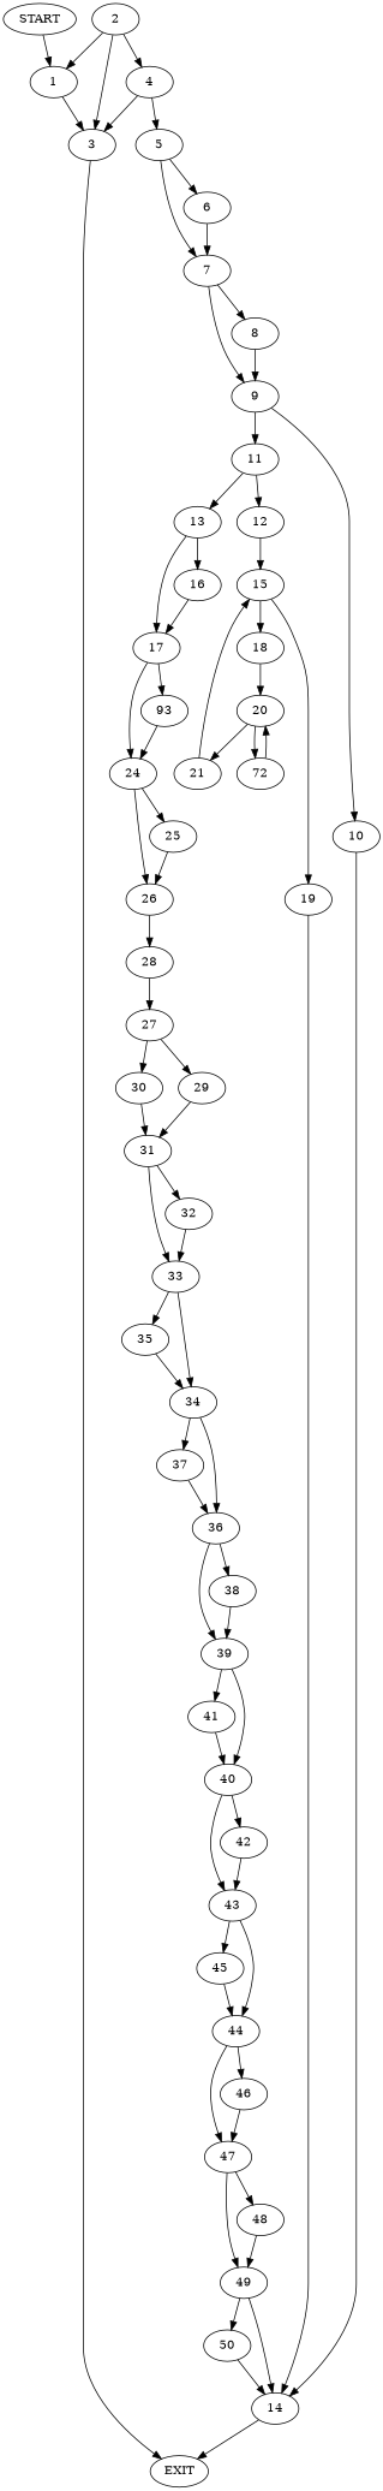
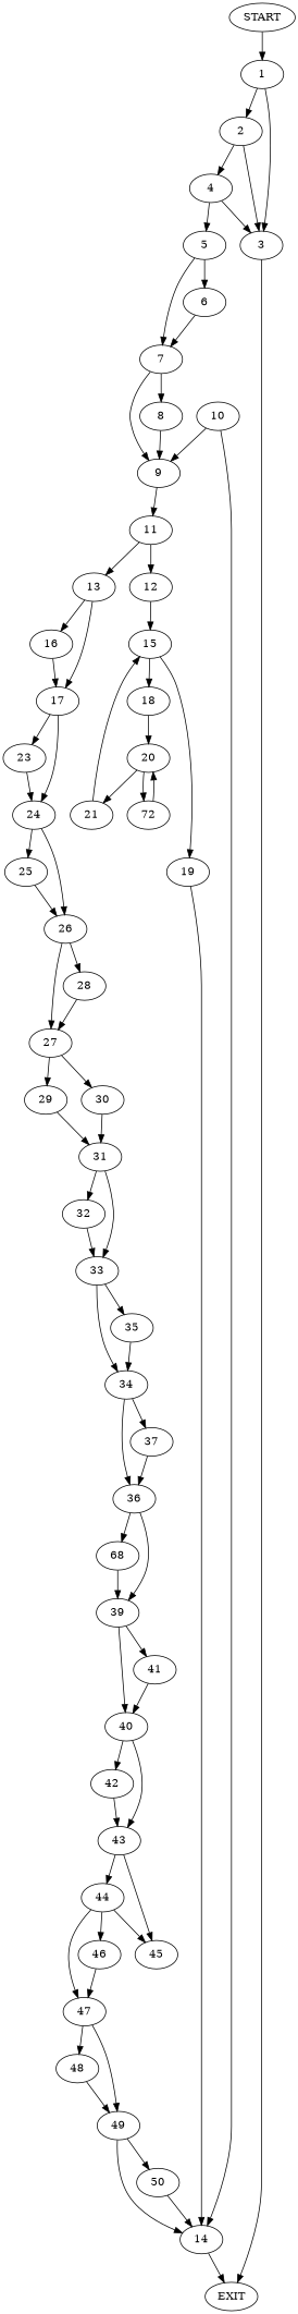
  digraph {
    n1 [label=START]
    1
    2
    3
    n5 [label=EXIT]
    4
    5
    6
    7
    8
    9
    10
    11
    14
    12
    13
    15
    16
    17
    18
    19
-   23 [label=93]
+   23
    24
    20
    25
    26
    21
    n28 [label=72]
    27
    28
    29
    30
    31
    32
    33
    34
    35
    36
    37
-   38
+   38 [label=68]
    39
    40
    41
    42
    43
    44
    45
    46
    47
    48
    49
    50
    n1 -> 1
-   2 -> 1
+   1 -> 2
    1 -> 3
    2 -> 3
    2 -> 4
    3 -> n5
    4 -> 3
    4 -> 5
    5 -> 6
    5 -> 7
    6 -> 7
    7 -> 8
    7 -> 9
    8 -> 9
-   9 -> 10
+   10 -> 9
    9 -> 11
    10 -> 14
    11 -> 12
    11 -> 13
    14 -> n5
    12 -> 15
    13 -> 16
    13 -> 17
    15 -> 18
    15 -> 19
    16 -> 17
    17 -> 23
    17 -> 24
    18 -> 20
    19 -> 14
    23 -> 24
    24 -> 25
    24 -> 26
    20 -> 21
    20 -> n28
    25 -> 26
+   26 -> 27
    26 -> 28
    21 -> 15
    n28 -> 20
    27 -> 29
    27 -> 30
    28 -> 27
    29 -> 31
    30 -> 31
    31 -> 32
    31 -> 33
    32 -> 33
    33 -> 34
    33 -> 35
    34 -> 36
    34 -> 37
    35 -> 34
    36 -> 38
    36 -> 39
    37 -> 36
    38 -> 39
    39 -> 40
    39 -> 41
    40 -> 42
    40 -> 43
    41 -> 40
    42 -> 43
    43 -> 44
    43 -> 45
    44 -> 46
    44 -> 47
-   45 -> 44
+   44 -> 45
    46 -> 47
    47 -> 48
    47 -> 49
    48 -> 49
    49 -> 14
    49 -> 50
    50 -> 14
  }
